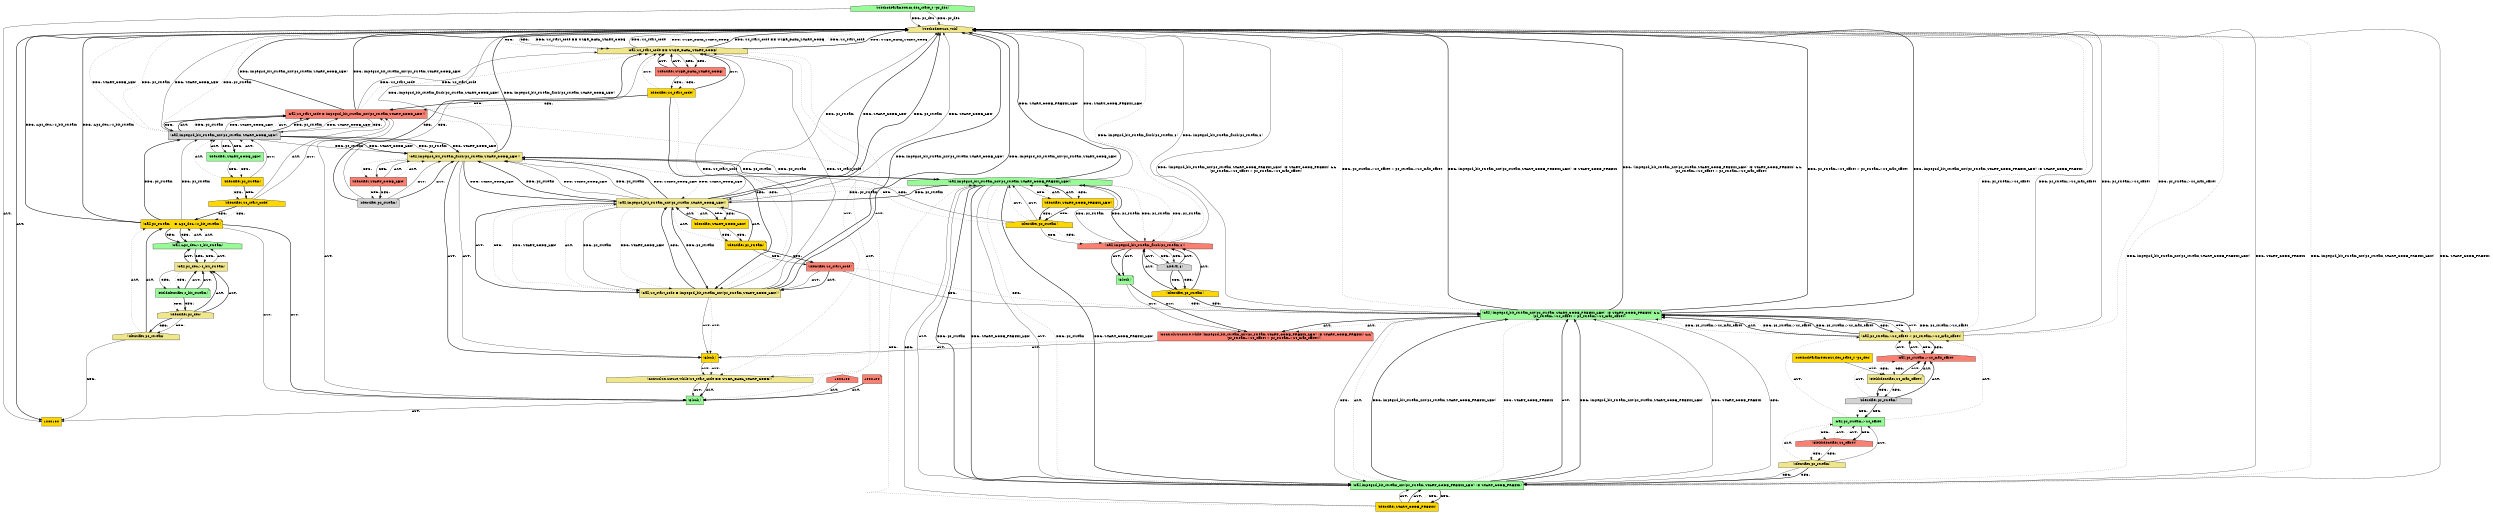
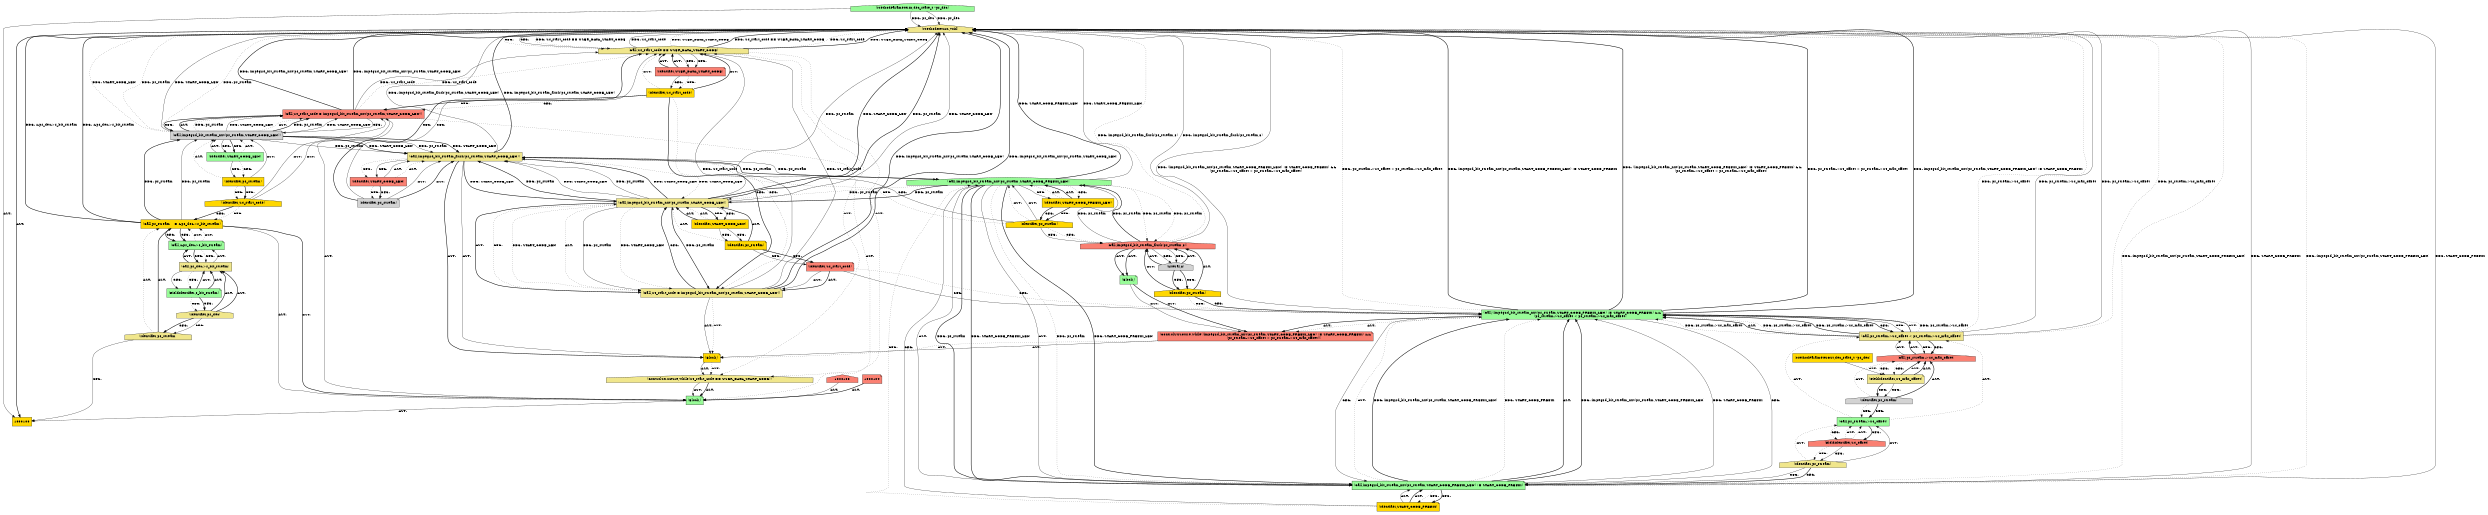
  digraph {
    node [fillcolor=gold shape=note style=filled]
    edge [style=bold]
    n1 [fillcolor=khaki label="(MethodReturn,void)" shape=house]
    n2 [fillcolor=khaki label="(Call,u4_start_code == USER_DATA_START_CODE)" shape=house]
    1000100 [shape=box]
    n4 [fillcolor=salmon label="(Identifier,USER_DATA_START_CODE)"]
    n5 [fillcolor=khaki label="(ControlStructure,while(u4_start_code == USER_DATA_START_CODE))" shape=house]
    n6 [fillcolor=palegreen label="(MethodParameterIn,dec_state_t *ps_dec)" shape=house]
    n7 [label="(MethodParameterOut,dec_state_t *ps_dec)" shape=box]
    n8 [fillcolor=khaki label="(FieldIdentifier,u4_max_offset)"]
    n9 [label="(Identifier,u4_start_code)"]
    n10 [fillcolor=palegreen label="(Block,)"]
    n11 [fillcolor=khaki label="(Call,u4_start_code = impeg2d_bit_stream_nxt(ps_stream,START_CODE_LEN))"]
    n12 [fillcolor=salmon label="(Call,u4_start_code = impeg2d_bit_stream_nxt(ps_stream,START_CODE_LEN))" shape=box]
    n13 [label="(Block,)"]
    n14 [fillcolor=khaki label="(Call,impeg2d_bit_stream_nxt(ps_stream,START_CODE_LEN))"]
    n15 [fillcolor=lightgrey label="(Call,impeg2d_bit_stream_nxt(ps_stream,START_CODE_LEN))"]
    n16 [fillcolor=lightgrey label="(Identifier,ps_stream)"]
    n17 [fillcolor=khaki label="(Call,impeg2d_bit_stream_flush(ps_stream,START_CODE_LEN))" shape=box]
    n18 [fillcolor=salmon label="(Identifier,START_CODE_LEN)" shape=box]
    n19 [fillcolor=palegreen label="(Call,impeg2d_bit_stream_nxt(ps_stream,START_CODE_PREFIX_LEN))" shape=house]
    n20 [fillcolor=palegreen label="(Call,impeg2d_bit_stream_nxt(ps_stream,START_CODE_PREFIX_LEN) != START_CODE_PREFIX)"]
    n21 [label="(Identifier,START_CODE_PREFIX_LEN)" shape=box]
    n22 [fillcolor=salmon label="(Call,impeg2d_bit_stream_flush(ps_stream,8))" shape=house]
    n23 [label="(Identifier,START_CODE_LEN)" shape=box]
    n24 [fillcolor=palegreen label="(Call,(impeg2d_bit_stream_nxt(ps_stream,START_CODE_PREFIX_LEN) != START_CODE_PREFIX) &&\n                (ps_stream->u4_offset < ps_stream->u4_max_offset))"]
    n25 [fillcolor=salmon label="(ControlStructure,while((impeg2d_bit_stream_nxt(ps_stream,START_CODE_PREFIX_LEN) != START_CODE_PREFIX) &&\n                (ps_stream->u4_offset < ps_stream->u4_max_offset)))"]
    n26 [fillcolor=khaki label="(Call,ps_stream->u4_offset < ps_stream->u4_max_offset)" shape=box]
    n27 [label="(Identifier,START_CODE_PREFIX)"]
    n28 [fillcolor=salmon label="(Call,ps_stream->u4_max_offset)" shape=house]
    n29 [label="(Identifier,ps_stream)" shape=house]
    n30 [fillcolor=palegreen label="(Block,)"]
    n31 [fillcolor=lightgrey label="(Literal,8)" shape=house]
    n32 [fillcolor=palegreen label="(Call,ps_stream->u4_offset)" shape=box]
    n33 [fillcolor=salmon label="(FieldIdentifier,u4_offset)" shape=house]
    n34 [fillcolor=khaki label="(Identifier,ps_stream)" shape=house]
    n35 [fillcolor=lightgrey label="(Identifier,ps_stream)" shape=house]
    n36 [label="(Identifier,ps_stream)" shape=house]
    n37 [label="(Identifier,ps_stream)"]
    n38 [fillcolor=salmon label="(Identifier,u4_start_code)"]
-   n39 [fillcolor=palegreen label="(Call,&ps_dec->s_bit_stream)" shape=house]
+   n39 [fillcolor=palegreen label="(Call,&ps_dec->s_bit_stream)"]
    n40 [fillcolor=khaki label="(Call,ps_dec->s_bit_stream)" shape=box]
    n41 [label="(Call,ps_stream    = &ps_dec->s_bit_stream)"]
    n42 [fillcolor=palegreen label="(FieldIdentifier,s_bit_stream)"]
    n43 [fillcolor=khaki label="(Identifier,ps_dec)" shape=house]
    n44 [fillcolor=khaki label="(Identifier,ps_stream)" shape=house]
    n45 [fillcolor=palegreen label="(Identifier,START_CODE_LEN)" shape=box]
    n46 [label="(Identifier,ps_stream)" shape=box]
    n47 [label="(Identifier,u4_start_code)" shape=house]
    1000103 [fillcolor=salmon shape=house]
    1000104 [fillcolor=salmon]
    n1 -> n2 [label="CFG: " style=dotted]
    n1 -> n2 [label="CFG: " style=solid]
    n1 -> 1000100 [label="AST: "]
    n2 -> n1 [label="DDG: u4_start_code == USER_DATA_START_CODE" style=dotted]
    n2 -> n1 [label="DDG: u4_start_code" style=solid]
    n2 -> n1 [label="DDG: USER_DATA_START_CODE" style=dotted]
    n2 -> n1 [label="DDG: u4_start_code == USER_DATA_START_CODE"]
    n2 -> n1 [label="DDG: u4_start_code" style=dotted]
    n2 -> n1 [label="DDG: USER_DATA_START_CODE"]
    n2 -> n4 [label="CFG: " style=solid]
    n2 -> n4 [label="CFG: " style=solid]
    n2 -> n5 [label="AST: " style=dotted]
    n2 -> n5 [label="AST: " style=dotted]
    n4 -> n2 [label="AST: "]
    n4 -> n2 [label="AST: "]
    n4 -> n9 [label="CFG: " style=solid]
    n4 -> n9 [label="CFG: " style=dotted]
    n5 -> n10 [label="AST: "]
    n5 -> n10 [label="AST: " style=solid]
    n6 -> n1 [label="DDG: ps_dec" style=solid]
    n6 -> n1 [label="DDG: ps_dec" style=solid]
    n6 -> 1000100 [label="AST: " style=solid]
    n7 -> n8 [label="AST: " style=solid]
    n8 -> n28 [label="AST: "]
    n8 -> n28 [label="AST: "]
    n8 -> n35 [label="CFG: " style=solid]
    n8 -> n35 [label="CFG: "]
    n9 -> n2 [label="AST: " style=dotted]
    n9 -> n2 [label="AST: "]
    n9 -> n11 [label="CFG: "]
    n9 -> n11 [label="CFG: " style=dotted]
    n9 -> n12 [label="CFG: "]
    n9 -> n12 [label="CFG: " style=dotted]
    n10 -> 1000100 [label="AST: " style=solid]
    n11 -> n1 [label="DDG: impeg2d_bit_stream_nxt(ps_stream,START_CODE_LEN)"]
    n11 -> n1 [label="DDG: impeg2d_bit_stream_nxt(ps_stream,START_CODE_LEN)"]
    n11 -> n2 [label="DDG: u4_start_code" style=solid]
    n11 -> n2 [label="DDG: u4_start_code" style=solid]
    n11 -> n13 [label="AST: " style=solid]
    n11 -> n13 [label="AST: " style=dotted]
    n11 -> n14 [label="CFG: " style=dotted]
    n11 -> n14 [label="CFG: "]
    n12 -> n1 [label="DDG: impeg2d_bit_stream_nxt(ps_stream,START_CODE_LEN)"]
    n12 -> n1 [label="DDG: impeg2d_bit_stream_nxt(ps_stream,START_CODE_LEN)"]
    n12 -> n2 [label="DDG: u4_start_code" style=solid]
    n12 -> n2 [label="DDG: u4_start_code" style=dotted]
    n12 -> n10 [label="AST: " style=solid]
    n12 -> n10 [label="AST: " style=dotted]
    n12 -> n15 [label="CFG: " style=solid]
    n12 -> n15 [label="CFG: "]
    n13 -> n5 [label="AST: " style=dotted]
    n13 -> n5 [label="AST: " style=solid]
    n14 -> n1 [label="DDG: ps_stream" style=solid]
    n14 -> n1 [label="DDG: START_CODE_LEN"]
    n14 -> n1 [label="DDG: ps_stream"]
    n14 -> n1 [label="DDG: START_CODE_LEN" style=solid]
    n14 -> n11 [label="AST: "]
    n14 -> n11 [label="DDG: ps_stream"]
    n14 -> n11 [label="DDG: START_CODE_LEN" style=dotted]
    n14 -> n11 [label="AST: " style=dotted]
    n14 -> n11 [label="DDG: ps_stream" style=solid]
    n14 -> n11 [label="DDG: START_CODE_LEN" style=dotted]
    n14 -> n17 [label="DDG: ps_stream"]
    n14 -> n17 [label="DDG: START_CODE_LEN" style=solid]
    n14 -> n17 [label="DDG: ps_stream" style=solid]
    n14 -> n17 [label="DDG: START_CODE_LEN"]
    n14 -> n23 [label="CFG: "]
    n14 -> n23 [label="CFG: " style=solid]
    n15 -> n1 [label="DDG: ps_stream" style=dotted]
    n15 -> n1 [label="DDG: START_CODE_LEN" style=dotted]
    n15 -> n1 [label="DDG: ps_stream" style=dotted]
    n15 -> n1 [label="DDG: START_CODE_LEN" style=solid]
    n15 -> n12 [label="AST: "]
    n15 -> n12 [label="DDG: ps_stream" style=dotted]
    n15 -> n12 [label="DDG: START_CODE_LEN" style=solid]
    n15 -> n12 [label="AST: " style=dotted]
    n15 -> n12 [label="DDG: ps_stream"]
    n15 -> n12 [label="DDG: START_CODE_LEN" style=solid]
    n15 -> n17 [label="DDG: ps_stream" style=solid]
    n15 -> n17 [label="DDG: START_CODE_LEN"]
    n15 -> n17 [label="DDG: ps_stream" style=solid]
    n15 -> n17 [label="DDG: START_CODE_LEN"]
    n15 -> n45 [label="CFG: " style=solid]
    n15 -> n45 [label="CFG: "]
    n16 -> n2 [label="CFG: "]
    n16 -> n2 [label="CFG: " style=solid]
    n16 -> n17 [label="AST: " style=solid]
    n16 -> n17 [label="AST: "]
    n17 -> n1 [label="DDG: impeg2d_bit_stream_flush(ps_stream,START_CODE_LEN)"]
    n17 -> n1 [label="DDG: impeg2d_bit_stream_flush(ps_stream,START_CODE_LEN)" style=solid]
    n17 -> n13 [label="AST: "]
    n17 -> n13 [label="AST: " style=solid]
    n17 -> n14 [label="DDG: START_CODE_LEN" style=dotted]
    n17 -> n14 [label="DDG: START_CODE_LEN"]
    n17 -> n18 [label="CFG: " style=dotted]
    n17 -> n18 [label="CFG: " style=solid]
    n17 -> n19 [label="DDG: ps_stream" style=solid]
    n17 -> n19 [label="DDG: ps_stream"]
    n18 -> n16 [label="CFG: " style=dotted]
    n18 -> n16 [label="CFG: "]
    n18 -> n17 [label="AST: " style=solid]
    n18 -> n17 [label="AST: " style=dotted]
    n19 -> n1 [label="DDG: START_CODE_PREFIX_LEN" style=solid]
    n19 -> n1 [label="DDG: START_CODE_PREFIX_LEN"]
    n19 -> n14 [label="DDG: ps_stream" style=dotted]
    n19 -> n14 [label="DDG: ps_stream"]
    n19 -> n20 [label="AST: " style=solid]
    n19 -> n20 [label="DDG: ps_stream"]
    n19 -> n20 [label="DDG: START_CODE_PREFIX_LEN"]
    n19 -> n20 [label="AST: " style=solid]
    n19 -> n20 [label="DDG: ps_stream" style=dotted]
    n19 -> n20 [label="DDG: START_CODE_PREFIX_LEN"]
    n19 -> n21 [label="CFG: " style=dotted]
    n19 -> n21 [label="CFG: " style=solid]
    n19 -> n22 [label="DDG: ps_stream" style=dotted]
    n19 -> n22 [label="DDG: ps_stream" style=dotted]
    n20 -> n1 [label="DDG: impeg2d_bit_stream_nxt(ps_stream,START_CODE_PREFIX_LEN)" style=dotted]
    n20 -> n1 [label="DDG: START_CODE_PREFIX" style=solid]
    n20 -> n1 [label="DDG: impeg2d_bit_stream_nxt(ps_stream,START_CODE_PREFIX_LEN)" style=dotted]
    n20 -> n1 [label="DDG: START_CODE_PREFIX" style=solid]
    n20 -> n24 [label="AST: " style=dotted]
    n20 -> n24 [label="DDG: impeg2d_bit_stream_nxt(ps_stream,START_CODE_PREFIX_LEN)"]
    n20 -> n24 [label="DDG: START_CODE_PREFIX" style=dotted]
    n20 -> n24 [label="AST: "]
    n20 -> n24 [label="DDG: impeg2d_bit_stream_nxt(ps_stream,START_CODE_PREFIX_LEN)"]
    n20 -> n24 [label="DDG: START_CODE_PREFIX" style=solid]
    n20 -> n27 [label="CFG: " style=dotted]
    n20 -> n27 [label="CFG: "]
    n21 -> n19 [label="AST: " style=dotted]
    n21 -> n19 [label="AST: "]
    n21 -> n29 [label="CFG: "]
    n21 -> n29 [label="CFG: "]
    n22 -> n1 [label="DDG: impeg2d_bit_stream_flush(ps_stream,8)" style=dotted]
    n22 -> n1 [label="DDG: impeg2d_bit_stream_flush(ps_stream,8)" style=solid]
    n22 -> n19 [label="DDG: ps_stream" style=solid]
    n22 -> n19 [label="DDG: ps_stream"]
    n22 -> n30 [label="AST: "]
    n22 -> n30 [label="AST: "]
    n22 -> n31 [label="CFG: " style=solid]
    n22 -> n31 [label="CFG: " style=solid]
    n23 -> n14 [label="AST: "]
    n23 -> n14 [label="AST: " style=dotted]
    n23 -> n37 [label="CFG: " style=solid]
    n23 -> n37 [label="CFG: " style=solid]
    n24 -> n1 [label="DDG: (impeg2d_bit_stream_nxt(ps_stream,START_CODE_PREFIX_LEN) != START_CODE_PREFIX) &&\n                (ps_stream->u4_offset < ps_stream->u4_max_offset)" style=solid]
    n24 -> n1 [label="DDG: ps_stream->u4_offset < ps_stream->u4_max_offset" style=dotted]
    n24 -> n1 [label="DDG: impeg2d_bit_stream_nxt(ps_stream,START_CODE_PREFIX_LEN) != START_CODE_PREFIX"]
    n24 -> n1 [label="DDG: (impeg2d_bit_stream_nxt(ps_stream,START_CODE_PREFIX_LEN) != START_CODE_PREFIX) &&\n                (ps_stream->u4_offset < ps_stream->u4_max_offset)"]
    n24 -> n1 [label="DDG: ps_stream->u4_offset < ps_stream->u4_max_offset"]
    n24 -> n1 [label="DDG: impeg2d_bit_stream_nxt(ps_stream,START_CODE_PREFIX_LEN) != START_CODE_PREFIX"]
    n24 -> n20 [label="CFG: " style=solid]
    n24 -> n20 [label="CFG: " style=solid]
    n24 -> n25 [label="AST: " style=dotted]
    n24 -> n25 [label="AST: "]
    n24 -> n26 [label="CFG: "]
    n24 -> n26 [label="CFG: " style=solid]
    n25 -> n13 [label="AST: " style=solid]
    n25 -> n13 [label="AST: " style=dotted]
    n26 -> n1 [label="DDG: ps_stream->u4_offset" style=dotted]
    n26 -> n1 [label="DDG: ps_stream->u4_max_offset" style=solid]
    n26 -> n1 [label="DDG: ps_stream->u4_offset" style=solid]
    n26 -> n1 [label="DDG: ps_stream->u4_max_offset" style=dotted]
    n26 -> n24 [label="AST: "]
    n26 -> n24 [label="DDG: ps_stream->u4_offset" style=dotted]
    n26 -> n24 [label="DDG: ps_stream->u4_max_offset" style=dotted]
    n26 -> n24 [label="AST: "]
    n26 -> n24 [label="DDG: ps_stream->u4_offset" style=dotted]
    n26 -> n24 [label="DDG: ps_stream->u4_max_offset"]
    n26 -> n28 [label="CFG: " style=solid]
    n26 -> n28 [label="CFG: "]
    n27 -> n19 [label="CFG: " style=solid]
    n27 -> n19 [label="CFG: " style=dotted]
    n27 -> n20 [label="AST: " style=solid]
    n27 -> n20 [label="AST: "]
    n28 -> n8 [label="CFG: " style=dotted]
    n28 -> n8 [label="CFG: " style=dotted]
    n28 -> n26 [label="AST: " style=solid]
    n28 -> n26 [label="AST: "]
    n29 -> n17 [label="CFG: " style=solid]
    n29 -> n17 [label="CFG: " style=dotted]
    n29 -> n19 [label="AST: " style=dotted]
    n29 -> n19 [label="AST: " style=solid]
    n29 -> n22 [label="CFG: " style=solid]
    n29 -> n22 [label="CFG: " style=dotted]
    n30 -> n25 [label="AST: "]
    n30 -> n25 [label="AST: " style=solid]
    n31 -> n22 [label="AST: "]
    n31 -> n22 [label="AST: "]
    n31 -> n36 [label="CFG: "]
    n31 -> n36 [label="CFG: "]
    n32 -> n26 [label="AST: " style=dotted]
    n32 -> n26 [label="AST: " style=dotted]
    n32 -> n33 [label="CFG: "]
    n32 -> n33 [label="CFG: " style=dotted]
    n33 -> n32 [label="AST: " style=dotted]
    n33 -> n32 [label="AST: " style=dotted]
    n33 -> n34 [label="CFG: " style=solid]
    n33 -> n34 [label="CFG: " style=dotted]
    n34 -> n20 [label="CFG: "]
    n34 -> n20 [label="CFG: " style=solid]
    n34 -> n32 [label="AST: " style=dotted]
    n34 -> n32 [label="AST: " style=solid]
    n35 -> n28 [label="AST: " style=dotted]
    n35 -> n28 [label="AST: "]
    n35 -> n32 [label="CFG: "]
    n35 -> n32 [label="CFG: " style=dotted]
    n36 -> n22 [label="AST: "]
    n36 -> n22 [label="AST: "]
    n36 -> n24 [label="CFG: " style=dotted]
    n36 -> n24 [label="CFG: "]
    n37 -> n14 [label="AST: "]
    n37 -> n14 [label="AST: " style=dotted]
    n37 -> n38 [label="CFG: "]
    n37 -> n38 [label="CFG: " style=solid]
    n38 -> n11 [label="AST: " style=solid]
    n38 -> n11 [label="AST: "]
    n38 -> n24 [label="CFG: " style=dotted]
    n38 -> n24 [label="CFG: " style=solid]
    n39 -> n40 [label="CFG: "]
    n39 -> n40 [label="CFG: " style=dotted]
    n39 -> n41 [label="AST: " style=dotted]
    n39 -> n41 [label="AST: " style=dotted]
    n40 -> n39 [label="AST: " style=solid]
    n40 -> n39 [label="AST: "]
    n40 -> n42 [label="CFG: " style=solid]
    n40 -> n42 [label="CFG: " style=dotted]
    n41 -> n1 [label="DDG: &ps_dec->s_bit_stream"]
    n41 -> n1 [label="DDG: &ps_dec->s_bit_stream"]
    n41 -> n10 [label="AST: "]
    n41 -> n10 [label="AST: " style=solid]
    n41 -> n15 [label="DDG: ps_stream" style=solid]
    n41 -> n15 [label="DDG: ps_stream"]
    n41 -> n39 [label="CFG: "]
    n41 -> n39 [label="CFG: "]
    n42 -> n40 [label="AST: "]
    n42 -> n40 [label="AST: "]
    n42 -> n43 [label="CFG: "]
    n42 -> n43 [label="CFG: " style=dotted]
    n43 -> n40 [label="AST: "]
    n43 -> n40 [label="AST: "]
    n43 -> n44 [label="CFG: " style=solid]
    n43 -> n44 [label="CFG: "]
    n44 -> 1000100 [label="CFG: " style=solid]
    n44 -> n41 [label="AST: "]
    n44 -> n41 [label="AST: " style=dotted]
    n45 -> n15 [label="AST: " style=dotted]
    n45 -> n15 [label="AST: " style=solid]
    n45 -> n46 [label="CFG: " style=solid]
    n45 -> n46 [label="CFG: " style=dotted]
    n46 -> n15 [label="AST: " style=solid]
    n46 -> n15 [label="AST: " style=dotted]
    n46 -> n47 [label="CFG: "]
    n46 -> n47 [label="CFG: " style=dotted]
    n47 -> n12 [label="AST: " style=solid]
    n47 -> n12 [label="AST: " style=solid]
    n47 -> n41 [label="CFG: "]
    n47 -> n41 [label="CFG: " style=dotted]
    1000103 -> n10 [label="AST: " style=solid]
    1000104 -> n10 [label="AST: "]
  }
